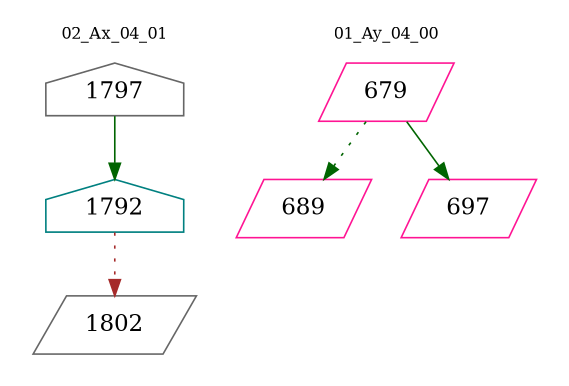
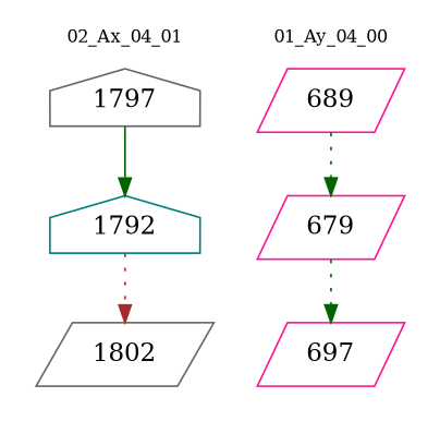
  digraph {
    node [color=deeppink shape=parallelogram]
    edge [color=darkgreen style=solid]
    n1 [color=gray40 label=1797 shape=house]
    n2 [color=teal label=1792 shape=house]
    n3 [color=gray40 label=1802]
    n4 [label=689]
    n5 [label=679]
    n6 [label=697]
    subgraph cluster_1 {
      color=white
      fontsize=10
      label="02_Ax_04_01"
      n1
      n2
      n3
    }
    subgraph cluster_2 {
      color=white
      fontsize=10
      label="01_Ay_04_00"
      n4
      n5
      n6
    }
    n1 -> n2
    n2 -> n3 [color=brown style=dotted]
-   n5 -> n4 [style=dotted]
-   n5 -> n6
+   n4 -> n5 [style=dotted]
+   n5 -> n6 [style=dotted]
  }
